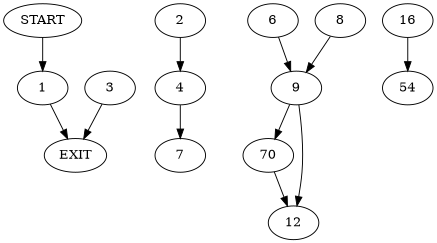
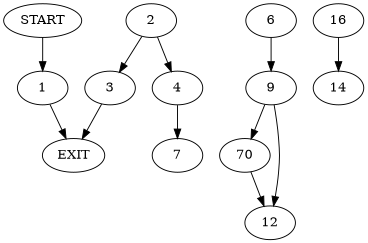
  digraph {
    n1 [label=START]
    1
    n3 [label=EXIT]
    2
    3
    4
    7
    6
    9
    n10 [label=70]
    12
-   8
    n13 [label=16]
-   14 [label=54]
+   14
    n1 -> 1
    1 -> n3
+   2 -> 3
    2 -> 4
    3 -> n3
    4 -> 7
    6 -> 9
    9 -> n10
    9 -> 12
    n10 -> 12
-   8 -> 9
    n13 -> 14
  }
